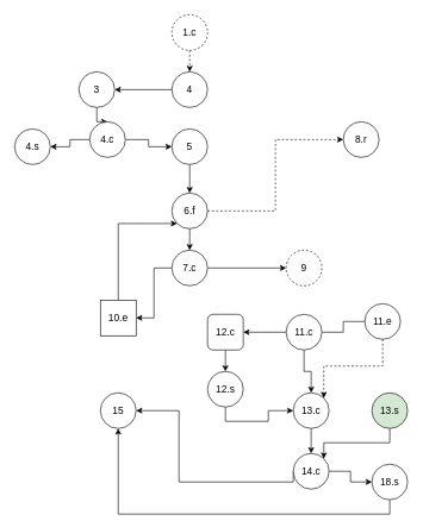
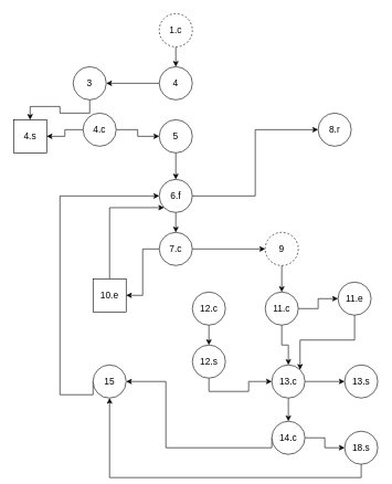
  <mxCell id="0" />
  <mxCell id="1" parent="0" />
- <mxCell id="2" style="edgeStyle=orthogonalEdgeStyle;rounded=0;orthogonalLoop=1;jettySize=auto;html=1;exitX=0.5;exitY=1;exitDx=0;exitDy=0;entryX=0.5;entryY=0;entryDx=0;entryDy=0;fontSize=14;dashed=1;" parent="1" source="3" target="5" edge="1"><mxGeometry relative="1" as="geometry" /></mxCell>
+ <mxCell id="2" style="edgeStyle=orthogonalEdgeStyle;rounded=0;orthogonalLoop=1;jettySize=auto;html=1;exitX=0.5;exitY=1;exitDx=0;exitDy=0;entryX=0.5;entryY=0;entryDx=0;entryDy=0;fontSize=14;" parent="1" source="3" target="5" edge="1"><mxGeometry relative="1" as="geometry" /></mxCell>
  <mxCell id="3" value="&lt;span style=&quot;font-size: 14px;&quot;&gt;1.c&lt;/span&gt;" style="ellipse;whiteSpace=wrap;html=1;aspect=fixed;dashed=1;" parent="1" vertex="1"><mxGeometry x="240" y="20" width="50" height="50" as="geometry" /></mxCell>
  <mxCell id="4" style="edgeStyle=orthogonalEdgeStyle;rounded=0;orthogonalLoop=1;jettySize=auto;html=1;exitX=0;exitY=0.5;exitDx=0;exitDy=0;" edge="1" parent="1" source="5" target="8"><mxGeometry relative="1" as="geometry" /></mxCell>
  <mxCell id="5" value="&lt;font style=&quot;font-size: 14px;&quot;&gt;4&lt;/font&gt;" style="ellipse;whiteSpace=wrap;html=1;aspect=fixed;" parent="1" vertex="1"><mxGeometry x="240" y="100" width="50" height="50" as="geometry" /></mxCell>
- <mxCell id="6" value="&lt;font style=&quot;font-size: 14px;&quot;&gt;4.s&lt;/font&gt;" style="ellipse;whiteSpace=wrap;html=1;aspect=fixed;" parent="1" vertex="1"><mxGeometry x="20" y="180" width="50" height="50" as="geometry" /></mxCell>
- <mxCell id="7" style="edgeStyle=orthogonalEdgeStyle;rounded=0;orthogonalLoop=1;jettySize=auto;html=1;exitX=0.5;exitY=1;exitDx=0;exitDy=0;fontSize=14;" parent="1" source="8" target="11" edge="1"><mxGeometry relative="1" as="geometry" /></mxCell>
+ <mxCell id="6" value="&lt;font style=&quot;font-size: 14px;&quot;&gt;4.s&lt;/font&gt;" style="whiteSpace=wrap;html=1;aspect=fixed;rounded=0;" parent="1" vertex="1"><mxGeometry x="20" y="180" width="50" height="50" as="geometry" /></mxCell>
+ <mxCell id="7" style="edgeStyle=orthogonalEdgeStyle;rounded=0;orthogonalLoop=1;jettySize=auto;html=1;exitX=0.5;exitY=1;exitDx=0;exitDy=0;fontSize=14;" parent="1" source="8" target="6" edge="1"><mxGeometry relative="1" as="geometry" /></mxCell>
  <mxCell id="8" value="&lt;font style=&quot;font-size: 14px;&quot;&gt;3&lt;/font&gt;" style="ellipse;whiteSpace=wrap;html=1;aspect=fixed;" parent="1" vertex="1"><mxGeometry x="110" y="100" width="50" height="50" as="geometry" /></mxCell>
  <mxCell id="9" style="edgeStyle=orthogonalEdgeStyle;rounded=0;orthogonalLoop=1;jettySize=auto;html=1;exitX=1;exitY=0.5;exitDx=0;exitDy=0;entryX=0;entryY=0.5;entryDx=0;entryDy=0;fontSize=14;" parent="1" source="11" target="13" edge="1"><mxGeometry relative="1" as="geometry" /></mxCell>
  <mxCell id="10" style="edgeStyle=orthogonalEdgeStyle;rounded=0;orthogonalLoop=1;jettySize=auto;html=1;exitX=0;exitY=0.5;exitDx=0;exitDy=0;entryX=1;entryY=0.5;entryDx=0;entryDy=0;" edge="1" parent="1" source="11" target="6"><mxGeometry relative="1" as="geometry" /></mxCell>
  <mxCell id="11" value="&lt;font style=&quot;font-size: 14px;&quot;&gt;4.c&lt;/font&gt;" style="ellipse;whiteSpace=wrap;html=1;aspect=fixed;" parent="1" vertex="1"><mxGeometry x="125" y="170" width="50" height="50" as="geometry" /></mxCell>
  <mxCell id="12" style="edgeStyle=orthogonalEdgeStyle;rounded=0;orthogonalLoop=1;jettySize=auto;html=1;exitX=0.5;exitY=1;exitDx=0;exitDy=0;entryX=0.5;entryY=0;entryDx=0;entryDy=0;fontSize=14;" parent="1" source="13" target="16" edge="1"><mxGeometry relative="1" as="geometry" /></mxCell>
  <mxCell id="13" value="&lt;font style=&quot;font-size: 14px;&quot;&gt;5&lt;/font&gt;" style="ellipse;whiteSpace=wrap;html=1;aspect=fixed;" parent="1" vertex="1"><mxGeometry x="240" y="180" width="50" height="50" as="geometry" /></mxCell>
  <mxCell id="14" style="edgeStyle=orthogonalEdgeStyle;rounded=0;orthogonalLoop=1;jettySize=auto;html=1;exitX=0.5;exitY=1;exitDx=0;exitDy=0;entryX=0.5;entryY=0;entryDx=0;entryDy=0;fontSize=14;" parent="1" source="16" target="19" edge="1"><mxGeometry relative="1" as="geometry"><mxPoint x="90" y="390" as="targetPoint" /></mxGeometry></mxCell>
- <mxCell id="15" style="edgeStyle=orthogonalEdgeStyle;rounded=0;orthogonalLoop=1;jettySize=auto;html=1;exitX=1;exitY=0.5;exitDx=0;exitDy=0;entryX=0;entryY=0.5;entryDx=0;entryDy=0;dashed=1;" edge="1" parent="1" source="16" target="32"><mxGeometry relative="1" as="geometry" /></mxCell>
+ <mxCell id="15" style="edgeStyle=orthogonalEdgeStyle;rounded=0;orthogonalLoop=1;jettySize=auto;html=1;exitX=1;exitY=0.5;exitDx=0;exitDy=0;entryX=0;entryY=0.5;entryDx=0;entryDy=0;" edge="1" parent="1" source="16" target="32"><mxGeometry relative="1" as="geometry" /></mxCell>
  <mxCell id="16" value="&lt;font style=&quot;font-size: 14px;&quot;&gt;6.f&lt;/font&gt;" style="ellipse;whiteSpace=wrap;html=1;aspect=fixed;" parent="1" vertex="1"><mxGeometry x="240" y="270" width="50" height="50" as="geometry" /></mxCell>
  <mxCell id="17" style="edgeStyle=orthogonalEdgeStyle;rounded=0;orthogonalLoop=1;jettySize=auto;html=1;exitX=1;exitY=0.5;exitDx=0;exitDy=0;entryX=0;entryY=0.5;entryDx=0;entryDy=0;fontSize=14;" parent="1" source="19" target="21" edge="1"><mxGeometry relative="1" as="geometry" /></mxCell>
  <mxCell id="18" style="edgeStyle=orthogonalEdgeStyle;rounded=0;orthogonalLoop=1;jettySize=auto;html=1;exitX=0;exitY=0.5;exitDx=0;exitDy=0;entryX=1;entryY=0.5;entryDx=0;entryDy=0;" edge="1" parent="1" source="19" target="23"><mxGeometry relative="1" as="geometry" /></mxCell>
  <mxCell id="19" value="&lt;font style=&quot;font-size: 14px;&quot;&gt;7.c&lt;/font&gt;" style="ellipse;whiteSpace=wrap;html=1;aspect=fixed;" parent="1" vertex="1"><mxGeometry x="240" y="350" width="50" height="50" as="geometry" /></mxCell>
+ <mxCell id="20" style="edgeStyle=orthogonalEdgeStyle;rounded=0;orthogonalLoop=1;jettySize=auto;html=1;exitX=0.5;exitY=1;exitDx=0;exitDy=0;entryX=0.5;entryY=0;entryDx=0;entryDy=0;" edge="1" parent="1" source="21" target="27"><mxGeometry relative="1" as="geometry" /></mxCell>
  <mxCell id="21" value="&lt;font style=&quot;font-size: 14px;&quot;&gt;9&lt;/font&gt;" style="ellipse;whiteSpace=wrap;html=1;aspect=fixed;dashed=1;" parent="1" vertex="1"><mxGeometry x="400" y="350" width="50" height="50" as="geometry" /></mxCell>
  <mxCell id="22" style="edgeStyle=orthogonalEdgeStyle;rounded=0;orthogonalLoop=1;jettySize=auto;html=1;exitX=0.5;exitY=0;exitDx=0;exitDy=0;entryX=0;entryY=1;entryDx=0;entryDy=0;" edge="1" parent="1" source="23" target="16"><mxGeometry relative="1" as="geometry"><Array as="points"><mxPoint x="165" y="313" /></Array></mxGeometry></mxCell>
  <mxCell id="23" value="&lt;font style=&quot;font-size: 14px;&quot;&gt;10.e&lt;/font&gt;" style="whiteSpace=wrap;html=1;aspect=fixed;rounded=0;" parent="1" vertex="1"><mxGeometry x="140" y="420" width="50" height="50" as="geometry" /></mxCell>
- <mxCell id="24" style="edgeStyle=orthogonalEdgeStyle;rounded=0;orthogonalLoop=1;jettySize=auto;html=1;exitX=1;exitY=0.5;exitDx=0;exitDy=0;entryX=0;entryY=0.5;entryDx=0;entryDy=0;fontSize=14;endArrow=none;" parent="1" source="27" target="29" edge="1"><mxGeometry relative="1" as="geometry" /></mxCell>
- <mxCell id="25" style="edgeStyle=orthogonalEdgeStyle;rounded=0;orthogonalLoop=1;jettySize=auto;html=1;exitX=0;exitY=0.5;exitDx=0;exitDy=0;entryX=1;entryY=0.5;entryDx=0;entryDy=0;fontSize=14;" parent="1" source="27" target="31" edge="1"><mxGeometry relative="1" as="geometry" /></mxCell>
+ <mxCell id="24" style="edgeStyle=orthogonalEdgeStyle;rounded=0;orthogonalLoop=1;jettySize=auto;html=1;exitX=1;exitY=0.5;exitDx=0;exitDy=0;entryX=0;entryY=0.5;entryDx=0;entryDy=0;fontSize=14;" parent="1" source="27" target="29" edge="1"><mxGeometry relative="1" as="geometry" /></mxCell>
  <mxCell id="26" style="edgeStyle=orthogonalEdgeStyle;rounded=0;orthogonalLoop=1;jettySize=auto;html=1;exitX=0.5;exitY=1;exitDx=0;exitDy=0;entryX=0.5;entryY=0;entryDx=0;entryDy=0;" edge="1" parent="1" source="27" target="37"><mxGeometry relative="1" as="geometry" /></mxCell>
  <mxCell id="27" value="&lt;font style=&quot;font-size: 14px;&quot;&gt;11.c&lt;/font&gt;" style="ellipse;whiteSpace=wrap;html=1;aspect=fixed;" parent="1" vertex="1"><mxGeometry x="400" y="440" width="50" height="50" as="geometry" /></mxCell>
- <mxCell id="28" style="edgeStyle=orthogonalEdgeStyle;rounded=0;orthogonalLoop=1;jettySize=auto;html=1;exitX=0.5;exitY=1;exitDx=0;exitDy=0;entryX=1;entryY=0;entryDx=0;entryDy=0;dashed=1;" edge="1" parent="1" source="29" target="37"><mxGeometry relative="1" as="geometry" /></mxCell>
+ <mxCell id="28" style="edgeStyle=orthogonalEdgeStyle;rounded=0;orthogonalLoop=1;jettySize=auto;html=1;exitX=0.5;exitY=1;exitDx=0;exitDy=0;entryX=1;entryY=0;entryDx=0;entryDy=0;" edge="1" parent="1" source="29" target="37"><mxGeometry relative="1" as="geometry" /></mxCell>
  <mxCell id="29" value="&lt;font style=&quot;font-size: 14px;&quot;&gt;11.e&lt;/font&gt;" style="ellipse;whiteSpace=wrap;html=1;aspect=fixed;" parent="1" vertex="1"><mxGeometry x="510" y="425" width="50" height="50" as="geometry" /></mxCell>
  <mxCell id="30" style="edgeStyle=orthogonalEdgeStyle;rounded=0;orthogonalLoop=1;jettySize=auto;html=1;exitX=0.5;exitY=1;exitDx=0;exitDy=0;entryX=0.5;entryY=0;entryDx=0;entryDy=0;" edge="1" parent="1" source="31" target="34"><mxGeometry relative="1" as="geometry" /></mxCell>
- <mxCell id="31" value="&lt;font style=&quot;font-size: 14px;&quot;&gt;12.c&lt;/font&gt;" style="whiteSpace=wrap;html=1;aspect=fixed;rounded=1;" parent="1" vertex="1"><mxGeometry x="290" y="440" width="50" height="50" as="geometry" /></mxCell>
+ <mxCell id="31" value="&lt;font style=&quot;font-size: 14px;&quot;&gt;12.c&lt;/font&gt;" style="ellipse;whiteSpace=wrap;html=1;aspect=fixed;" parent="1" vertex="1"><mxGeometry x="290" y="440" width="50" height="50" as="geometry" /></mxCell>
  <mxCell id="32" value="&lt;font style=&quot;font-size: 14px;&quot;&gt;8.r&lt;/font&gt;" style="ellipse;whiteSpace=wrap;html=1;aspect=fixed;" parent="1" vertex="1"><mxGeometry x="480" y="170" width="50" height="50" as="geometry" /></mxCell>
  <mxCell id="33" style="edgeStyle=orthogonalEdgeStyle;rounded=0;orthogonalLoop=1;jettySize=auto;html=1;exitX=0.5;exitY=1;exitDx=0;exitDy=0;entryX=0;entryY=0.5;entryDx=0;entryDy=0;" edge="1" parent="1" source="34" target="37"><mxGeometry relative="1" as="geometry" /></mxCell>
  <mxCell id="34" value="&lt;font style=&quot;font-size: 14px;&quot;&gt;12.s&lt;/font&gt;" style="ellipse;whiteSpace=wrap;html=1;aspect=fixed;" vertex="1" parent="1"><mxGeometry x="290" y="520" width="50" height="50" as="geometry" /></mxCell>
+ <mxCell id="35" style="edgeStyle=orthogonalEdgeStyle;rounded=0;orthogonalLoop=1;jettySize=auto;html=1;exitX=1;exitY=0.5;exitDx=0;exitDy=0;entryX=0;entryY=0.5;entryDx=0;entryDy=0;" edge="1" parent="1" source="37" target="39"><mxGeometry relative="1" as="geometry" /></mxCell>
  <mxCell id="36" style="edgeStyle=orthogonalEdgeStyle;rounded=0;orthogonalLoop=1;jettySize=auto;html=1;exitX=0.5;exitY=1;exitDx=0;exitDy=0;entryX=0.5;entryY=0;entryDx=0;entryDy=0;" edge="1" parent="1" source="37" target="42"><mxGeometry relative="1" as="geometry" /></mxCell>
  <mxCell id="37" value="&lt;font style=&quot;font-size: 14px;&quot;&gt;13.c&lt;/font&gt;" style="ellipse;whiteSpace=wrap;html=1;aspect=fixed;" vertex="1" parent="1"><mxGeometry x="410" y="550" width="50" height="50" as="geometry" /></mxCell>
- <mxCell id="38" style="edgeStyle=orthogonalEdgeStyle;rounded=0;orthogonalLoop=1;jettySize=auto;html=1;exitX=0.5;exitY=1;exitDx=0;exitDy=0;entryX=1;entryY=0;entryDx=0;entryDy=0;" edge="1" parent="1" source="39" target="42"><mxGeometry relative="1" as="geometry"><Array as="points"><mxPoint x="545" y="620" /><mxPoint x="453" y="620" /></Array></mxGeometry></mxCell>
- <mxCell id="39" value="&lt;font style=&quot;font-size: 14px;&quot;&gt;13.s&lt;/font&gt;" style="ellipse;whiteSpace=wrap;html=1;aspect=fixed;fillColor=#d5e8d4;" vertex="1" parent="1"><mxGeometry x="520" y="550" width="50" height="50" as="geometry" /></mxCell>
+ <mxCell id="39" value="&lt;font style=&quot;font-size: 14px;&quot;&gt;13.s&lt;/font&gt;" style="ellipse;whiteSpace=wrap;html=1;aspect=fixed;" vertex="1" parent="1"><mxGeometry x="520" y="550" width="50" height="50" as="geometry" /></mxCell>
  <mxCell id="40" style="edgeStyle=orthogonalEdgeStyle;rounded=0;orthogonalLoop=1;jettySize=auto;html=1;exitX=1;exitY=0.5;exitDx=0;exitDy=0;entryX=0;entryY=0.5;entryDx=0;entryDy=0;" edge="1" parent="1" source="42" target="44"><mxGeometry relative="1" as="geometry" /></mxCell>
  <mxCell id="41" style="edgeStyle=orthogonalEdgeStyle;rounded=0;orthogonalLoop=1;jettySize=auto;html=1;exitX=0;exitY=0.5;exitDx=0;exitDy=0;entryX=1;entryY=0.5;entryDx=0;entryDy=0;" edge="1" parent="1" source="42" target="46"><mxGeometry relative="1" as="geometry"><Array as="points"><mxPoint x="250" y="675" /><mxPoint x="250" y="575" /></Array></mxGeometry></mxCell>
  <mxCell id="42" value="&lt;font style=&quot;font-size: 14px;&quot;&gt;14.c&lt;/font&gt;" style="ellipse;whiteSpace=wrap;html=1;aspect=fixed;" vertex="1" parent="1"><mxGeometry x="410" y="635" width="50" height="50" as="geometry" /></mxCell>
  <mxCell id="43" style="edgeStyle=orthogonalEdgeStyle;rounded=0;orthogonalLoop=1;jettySize=auto;html=1;exitX=0.5;exitY=1;exitDx=0;exitDy=0;entryX=0.5;entryY=1;entryDx=0;entryDy=0;" edge="1" parent="1" source="44" target="46"><mxGeometry relative="1" as="geometry" /></mxCell>
  <mxCell id="44" value="&lt;font style=&quot;font-size: 14px;&quot;&gt;18.s&lt;/font&gt;" style="ellipse;whiteSpace=wrap;html=1;aspect=fixed;" vertex="1" parent="1"><mxGeometry x="520" y="650" width="50" height="50" as="geometry" /></mxCell>
+ <mxCell id="45" style="edgeStyle=orthogonalEdgeStyle;rounded=0;orthogonalLoop=1;jettySize=auto;html=1;exitX=0;exitY=0.5;exitDx=0;exitDy=0;entryX=0;entryY=0.5;entryDx=0;entryDy=0;" edge="1" parent="1" source="46" target="16"><mxGeometry relative="1" as="geometry"><mxPoint x="60" y="380" as="targetPoint" /><Array as="points"><mxPoint x="90" y="595" /><mxPoint x="90" y="295" /></Array></mxGeometry></mxCell>
  <mxCell id="46" value="&lt;font style=&quot;font-size: 14px;&quot;&gt;15&lt;/font&gt;" style="ellipse;whiteSpace=wrap;html=1;aspect=fixed;" vertex="1" parent="1"><mxGeometry x="140" y="550" width="50" height="50" as="geometry" /></mxCell>
